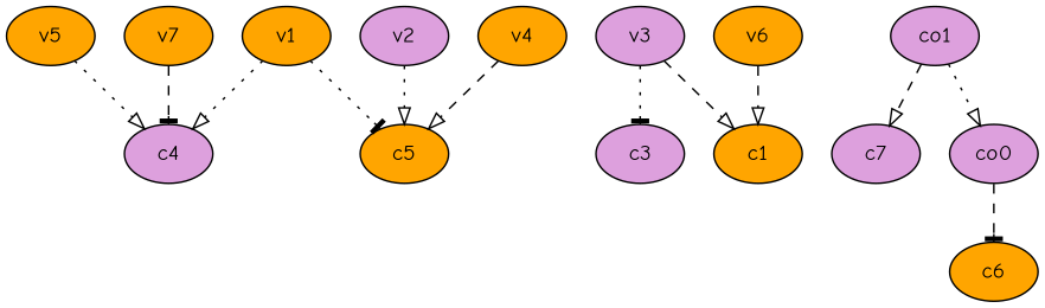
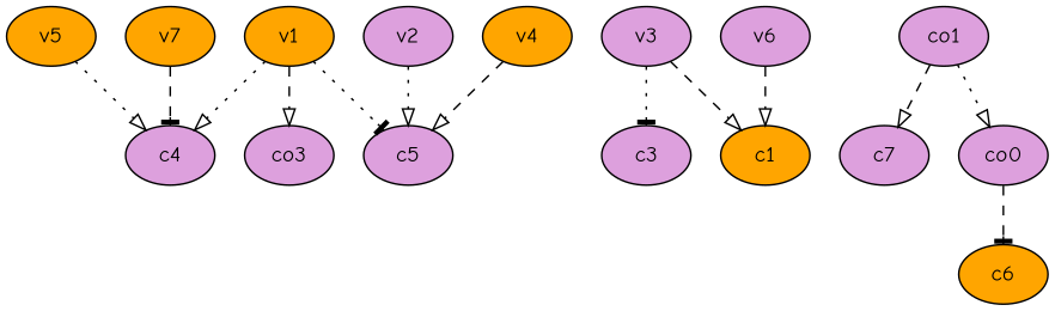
  strict digraph {
    fontname="Comic Neue"
    node [fillcolor=plum fontname="Comic Neue" style=filled]
    edge [arrowhead=onormal fontname="Comic Neue" style=dashed weight=1]
    v1 [fillcolor=orange]
    c4
-   c5 [fillcolor=orange]
+   co3
+   c5
    v2
    v3
    c3
    c1 [fillcolor=orange]
    co1
    c7
    n11 [label=co0]
    v4 [fillcolor=orange]
    v5 [fillcolor=orange]
-   v6 [fillcolor=orange]
+   v6
    v7 [fillcolor=orange]
    c6 [fillcolor=orange]
    v1 -> c4 [style=dotted]
+   v1 -> co3
    v1 -> c5 [arrowhead=tee style=dotted]
    v2 -> c5 [style=dotted]
    v3 -> c3 [arrowhead=tee style=dotted]
    v3 -> c1
    co1 -> c7
    co1 -> n11 [style=dotted]
    n11 -> c6 [arrowhead=tee]
    v4 -> c5
    v5 -> c4 [style=dotted]
    v6 -> c1
    v7 -> c4 [arrowhead=tee]
  }
